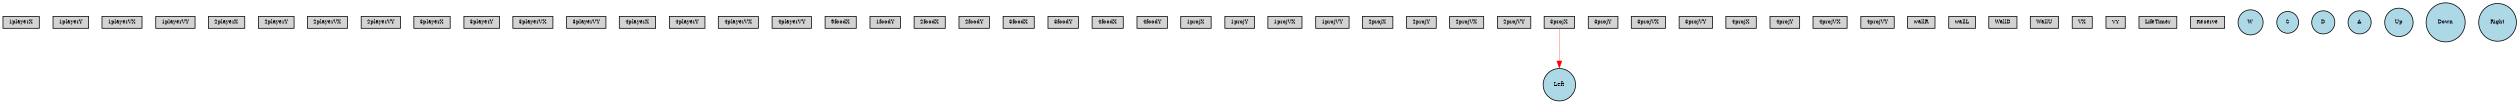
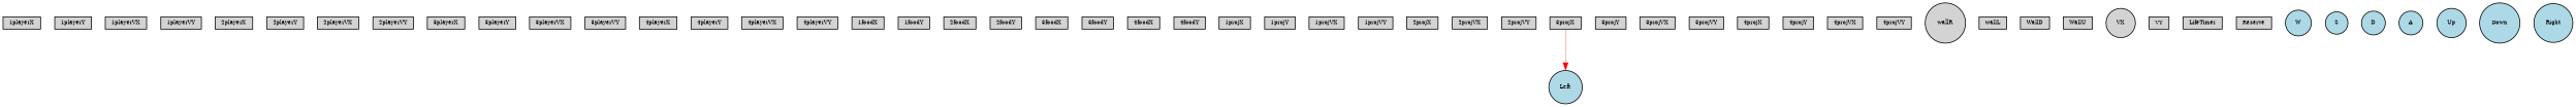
  digraph {
    node [fillcolor=lightgray fontsize=7 shape=box style=filled]
    "1playerX" [height=0.15 width=0.15]
    "1playerY" [height=0.15 width=0.15]
    "1playerVX" [height=0.15 width=0.15]
    "1playerVY" [height=0.15 width=0.15]
    "2playerX" [height=0.15 width=0.15]
    "2playerY" [height=0.15 width=0.15]
    "2playerVX" [height=0.15 width=0.15]
    "2playerVY" [height=0.15 width=0.15]
    "3playerX" [height=0.15 width=0.15]
    "3playerY" [height=0.15 width=0.15]
    "3playerVX" [height=0.15 width=0.15]
    "3playerVY" [height=0.15 width=0.15]
    "4playerX" [height=0.15 width=0.15]
    "4playerY" [height=0.15 width=0.15]
    "4playerVX" [height=0.15 width=0.15]
    "4playerVY" [height=0.15 width=0.15]
-   "1foodX" [height=0.15 width=0.15 label="9foodX"]
+   "1foodX" [height=0.15 width=0.15]
    "1foodY" [height=0.15 width=0.15]
    "2foodX" [height=0.15 width=0.15]
    "2foodY" [height=0.15 width=0.15]
    "3foodX" [height=0.15 width=0.15]
    "3foodY" [height=0.15 width=0.15]
    "4foodX" [height=0.15 width=0.15]
    "4foodY" [height=0.15 width=0.15]
    "1projX" [height=0.15 width=0.15]
    "1projY" [height=0.15 width=0.15]
    "1projVX" [height=0.15 width=0.15]
    "1projVY" [height=0.15 width=0.15]
    "2projX" [height=0.15 width=0.15]
-   "2projY" [height=0.15 width=0.15]
    "2projVX" [height=0.15 width=0.15]
    "2projVY" [height=0.15 width=0.15]
    "3projX" [height=0.15 width=0.15]
    Left [fillcolor=lightblue height=0.15 shape=circle width=0.15]
    "3projY" [height=0.15 width=0.15]
    "3projVX" [height=0.15 width=0.15]
    "3projVY" [height=0.15 width=0.15]
    "4projX" [height=0.15 width=0.15]
    "4projY" [height=0.15 width=0.15]
    "4projVX" [height=0.15 width=0.15]
    "4projVY" [height=0.15 width=0.15]
-   wallR [height=0.15 width=0.15]
+   wallR [height=0.15 shape=circle width=0.15]
    wallL [height=0.15 width=0.15]
    WallD [height=0.15 width=0.15]
    WallU [height=0.15 width=0.15]
-   VX [height=0.15 width=0.15]
+   VX [height=0.15 shape=circle width=0.15]
    VY [height=0.15 width=0.15]
    LifeTimer [height=0.15 width=0.15]
    Reserve [height=0.15 width=0.15]
    W [fillcolor=lightblue height=0.15 shape=circle width=0.15]
    S [fillcolor=lightblue height=0.15 shape=circle width=0.15]
    D [fillcolor=lightblue height=0.15 shape=circle width=0.15]
    A [fillcolor=lightblue height=0.15 shape=circle width=0.15]
    Up [fillcolor=lightblue height=0.15 shape=circle width=0.15]
    Down [fillcolor=lightblue height=0.15 shape=circle width=0.15]
    Right [fillcolor=lightblue height=0.15 shape=circle width=0.15]
    "3projX" -> Left [color=red penwidth=0.3683940207256241 style=solid]
  }
